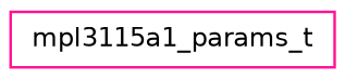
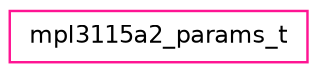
  digraph {
    rankdir=LR
-   n1 [color=deeppink fillcolor=white fontname=Helvetica fontsize=10 height=0.2 label=mpl3115a1_params_t shape=record style=filled width=0.4]
+   n1 [color=deeppink fillcolor=white fontname=Helvetica fontsize=10 height=0.2 label=mpl3115a2_params_t shape=record style=filled width=0.4]
  }
